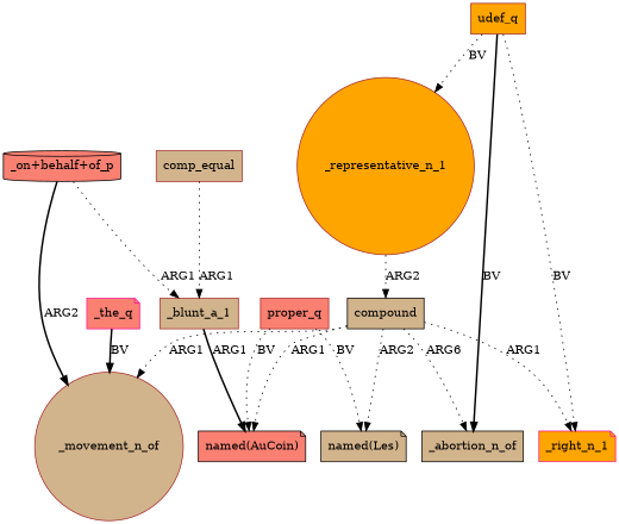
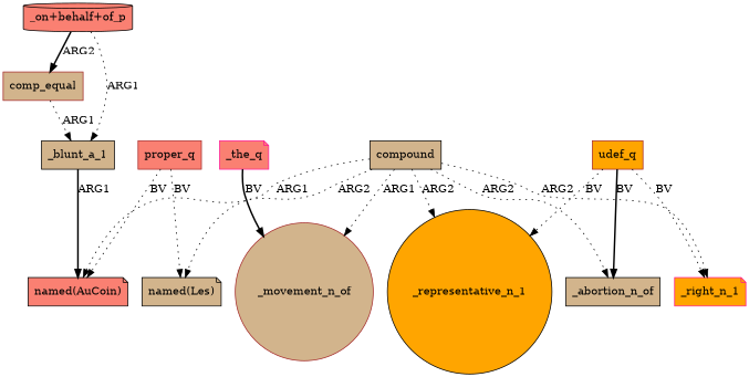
  digraph {
    node [color=black fillcolor=tan shape=box style=filled]
    edge [style=dotted]
    _movement_n_of [color=brown shape=circle]
    compound
    "named(AuCoin)" [fillcolor=salmon shape=note]
    _abortion_n_of
    _right_n_1 [color=deeppink fillcolor=orange shape=note]
    "named(Les)" [shape=note]
-   _representative_n_1 [color=brown fillcolor=orange shape=circle]
+   _representative_n_1 [fillcolor=orange shape=circle]
    proper_q [color=brown fillcolor=salmon]
    comp_equal [color=brown]
-   _blunt_a_1 [color=brown]
+   _blunt_a_1
    udef_q [color=brown fillcolor=orange]
    "_on+behalf+of_p" [fillcolor=salmon shape=cylinder]
    _the_q [color=deeppink fillcolor=salmon shape=note]
    compound -> _movement_n_of [label=ARG1]
    compound -> "named(AuCoin)" [label=ARG1]
-   compound -> _abortion_n_of [label=ARG6]
-   compound -> _right_n_1 [label=ARG1]
+   compound -> _abortion_n_of [label=ARG2]
+   compound -> _right_n_1 [label=ARG2]
    compound -> "named(Les)" [label=ARG2]
-   _representative_n_1 -> compound [label=ARG2]
+   compound -> _representative_n_1 [label=ARG2]
    proper_q -> "named(AuCoin)" [label=BV]
    proper_q -> "named(Les)" [label=BV]
    comp_equal -> _blunt_a_1 [label=ARG1]
    _blunt_a_1 -> "named(AuCoin)" [label=ARG1 style=bold]
    udef_q -> _abortion_n_of [label=BV style=bold]
    udef_q -> _right_n_1 [label=BV]
    udef_q -> _representative_n_1 [label=BV]
-   "_on+behalf+of_p" -> _movement_n_of [label=ARG2 style=bold]
+   "_on+behalf+of_p" -> comp_equal [label=ARG2 style=bold]
    "_on+behalf+of_p" -> _blunt_a_1 [label=ARG1]
    _the_q -> _movement_n_of [label=BV style=bold]
  }
